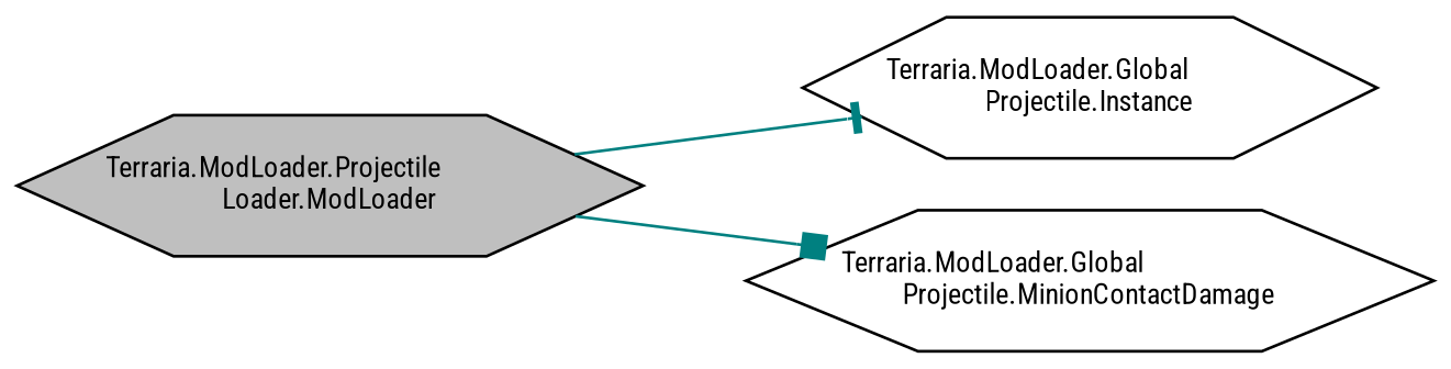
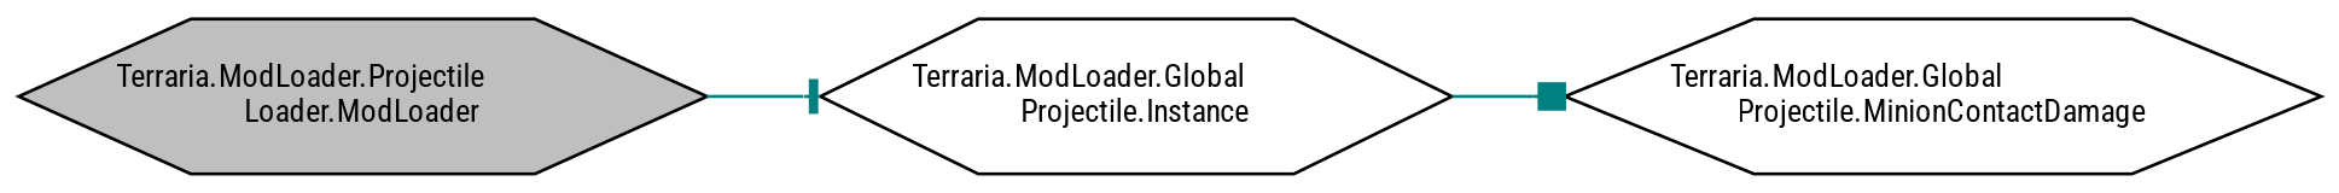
  digraph {
    fontname="Roboto Condensed"
    rankdir=LR
    node [color=black fillcolor=white fontname="Roboto Condensed" fontsize=10 shape=hexagon style=filled]
    edge [color=teal fontname="Roboto Condensed" fontsize=10 labelfontname=Helvetica labelfontsize=10 style=solid]
    n1 [fillcolor=grey75 fontcolor=black height=0.2 label="Terraria.ModLoader.Projectile\lLoader.ModLoader" width=0.4]
    n2 [height=0.2 label="Terraria.ModLoader.Global\lProjectile.Instance" width=0.4]
    n3 [height=0.2 label="Terraria.ModLoader.Global\lProjectile.MinionContactDamage" width=0.4]
    n1 -> n2 [arrowhead=tee]
-   n1 -> n3 [arrowhead=box]
+   n2 -> n3 [arrowhead=box]
  }
